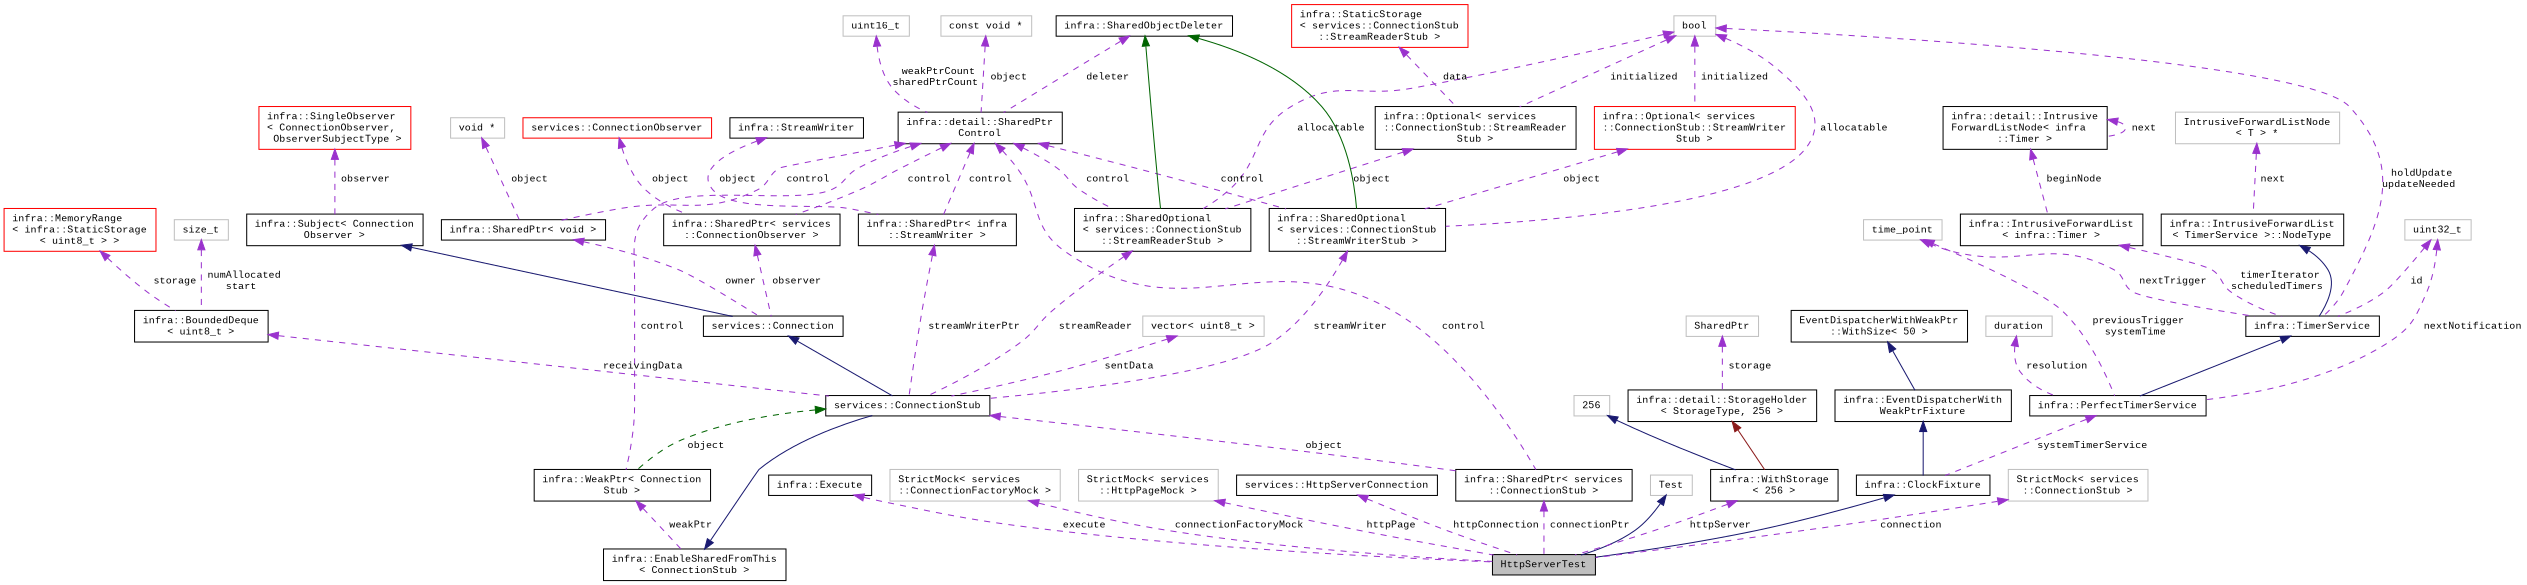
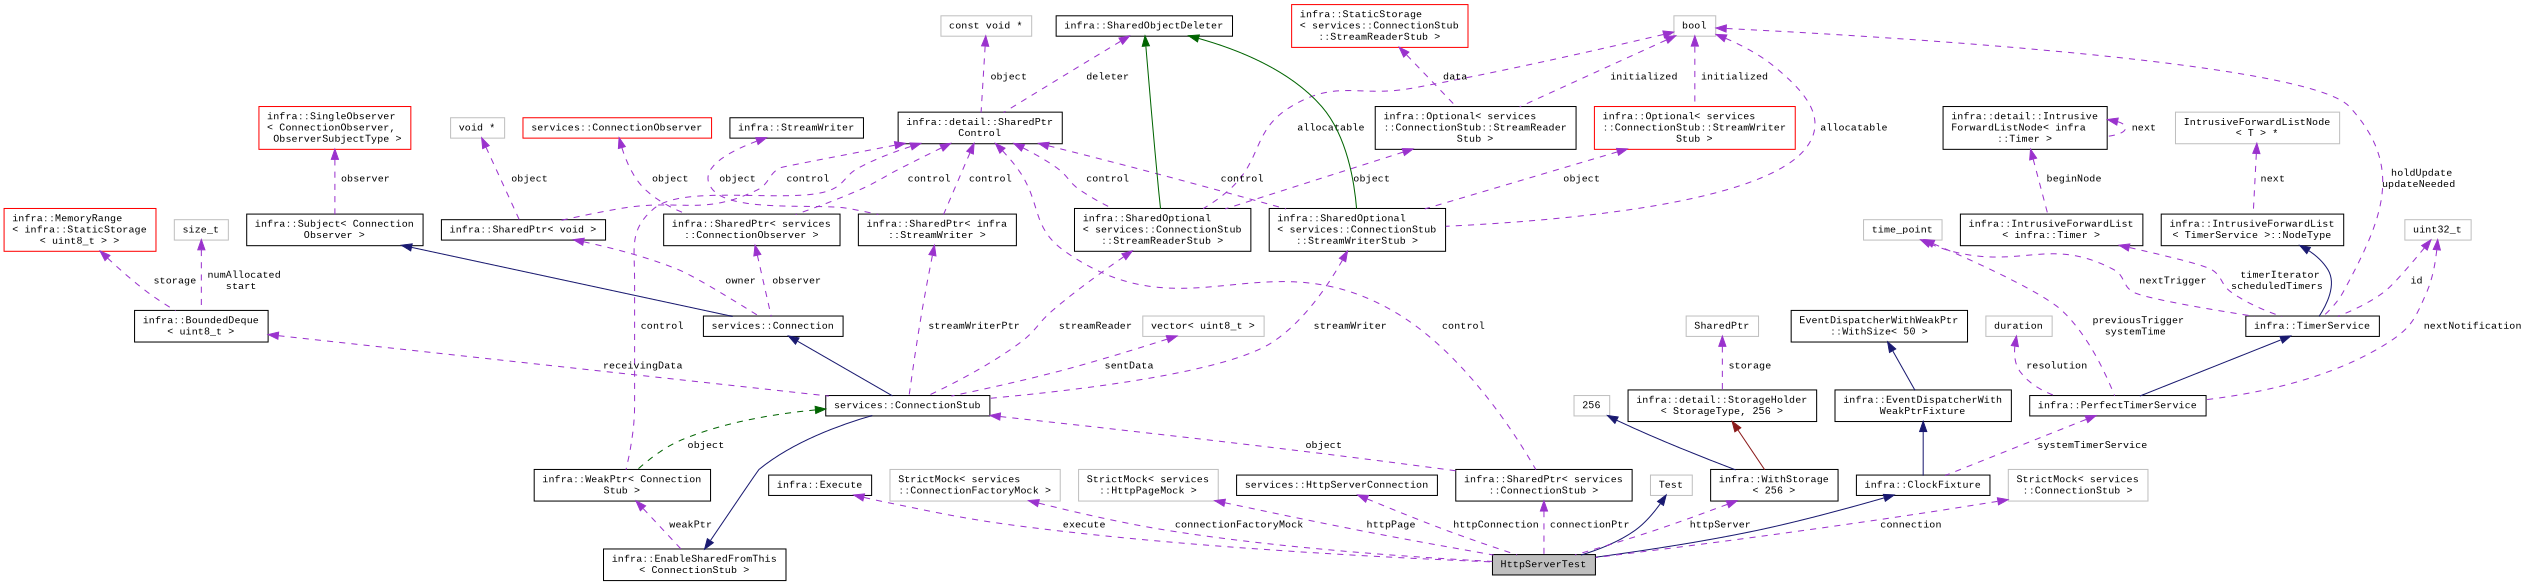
  digraph {
    fontname="Liberation Mono"
    rankdir=TB
    node [color=black fillcolor=white fontname="Liberation Mono" fontsize=10 shape=record style=filled]
    edge [color=darkorchid3 dir=back fontname="Liberation Mono" fontsize=10 labelfontname=Helvetica labelfontsize=10 style=dashed]
    n1 [fillcolor=grey75 fontcolor=black height=0.2 label=HttpServerTest width=0.4]
    n2 [color=grey75 height=0.2 label=Test width=0.4]
    n3 [height=0.2 label="infra::ClockFixture" width=0.4]
    n4 [height=0.2 label="infra::EventDispatcherWith\lWeakPtrFixture" width=0.4]
    n5 [height=0.2 label="EventDispatcherWithWeakPtr\l::WithSize\< 50 \>" width=0.4]
    n6 [height=0.2 label="infra::PerfectTimerService" width=0.4]
    n7 [height=0.2 label="infra::TimerService" width=0.4]
    n8 [height=0.2 label="infra::IntrusiveForwardList\l\< TimerService \>::NodeType" width=0.4]
    n9 [color=grey75 height=0.2 label="IntrusiveForwardListNode\l\< T \> *" width=0.4]
    n10 [color=grey75 height=0.2 label=time_point width=0.4]
    n11 [height=0.2 label="infra::IntrusiveForwardList\l\< infra::Timer \>" width=0.4]
    n12 [height=0.2 label="infra::detail::Intrusive\lForwardListNode\< infra\l::Timer \>" width=0.4]
    n13 [color=grey75 height=0.2 label=uint32_t width=0.4]
    n14 [color=grey75 height=0.2 label=bool width=0.4]
    n15 [height=0.2 label="infra::SharedOptional\l\< services::ConnectionStub\l::StreamReaderStub \>" width=0.4]
    n16 [height=0.2 label="infra::Optional\< services\l::ConnectionStub::StreamReader\lStub \>" width=0.4]
    n17 [height=0.2 label="infra::SharedOptional\l\< services::ConnectionStub\l::StreamWriterStub \>" width=0.4]
    n18 [color=red height=0.2 label="infra::Optional\< services\l::ConnectionStub::StreamWriter\lStub \>" width=0.4]
    n19 [height=0.2 label="services::ConnectionStub" width=0.4]
    n20 [color=grey75 height=0.2 label=duration width=0.4]
    n21 [color=grey75 height=0.2 label="StrictMock\< services\l::ConnectionStub \>" width=0.4]
    n22 [height=0.2 label="infra::Execute" width=0.4]
    n23 [color=grey75 height=0.2 label="StrictMock\< services\l::ConnectionFactoryMock \>" width=0.4]
    n24 [height=0.2 label="infra::SharedPtr\< services\l::ConnectionStub \>" width=0.4]
    n25 [height=0.2 label="infra::WeakPtr\< Connection\lStub \>" width=0.4]
    n26 [height=0.2 label="infra::EnableSharedFromThis\l\< ConnectionStub \>" width=0.4]
    n27 [height=0.2 label="services::Connection" width=0.4]
    n28 [height=0.2 label="infra::Subject\< Connection\lObserver \>" width=0.4]
    n29 [color=red height=0.2 label="infra::SingleObserver\l\< ConnectionObserver,\l ObserverSubjectType \>" width=0.4]
    n30 [height=0.2 label="infra::SharedPtr\< services\l::ConnectionObserver \>" width=0.4]
    n31 [color=red height=0.2 label="services::ConnectionObserver" width=0.4]
    n32 [height=0.2 label="infra::detail::SharedPtr\lControl" width=0.4]
    n33 [height=0.2 label="infra::SharedPtr\< void \>" width=0.4]
    n34 [height=0.2 label="infra::SharedPtr\< infra\l::StreamWriter \>" width=0.4]
    n35 [color=grey75 height=0.2 label="const void *" width=0.4]
-   n36 [color=grey75 height=0.2 label=uint16_t width=0.4]
    n37 [height=0.2 label="infra::SharedObjectDeleter" width=0.4]
    n38 [color=grey75 height=0.2 label="void *" width=0.4]
    n39 [color=red height=0.2 label="infra::StaticStorage\l\< services::ConnectionStub\l::StreamReaderStub \>" width=0.4]
    n40 [color=grey75 height=0.2 label="vector\< uint8_t \>" width=0.4]
    n41 [height=0.2 label="infra::StreamWriter" width=0.4]
    n42 [height=0.2 label="infra::BoundedDeque\l\< uint8_t \>" width=0.4]
    n43 [color=red height=0.2 label="infra::MemoryRange\l\< infra::StaticStorage\l\< uint8_t \> \>" width=0.4]
    n44 [color=grey75 height=0.2 label=size_t width=0.4]
    n45 [color=grey75 height=0.2 label="StrictMock\< services\l::HttpPageMock \>" width=0.4]
    n46 [height=0.2 label="services::HttpServerConnection" width=0.4]
    n47 [height=0.2 label="infra::WithStorage\l\< 256 \>" width=0.4]
    n48 [height=0.2 label="infra::detail::StorageHolder\l\< StorageType, 256 \>" width=0.4]
    n49 [color=grey75 height=0.2 label=SharedPtr width=0.4]
    n50 [color=grey75 height=0.2 label=256 width=0.4]
    n2 -> n1 [color=midnightblue style=solid]
    n3 -> n1 [color=midnightblue style=solid]
    n4 -> n3 [color=midnightblue style=solid]
    n5 -> n4 [color=midnightblue style=solid]
    n6 -> n3 [label=" systemTimerService"]
    n7 -> n6 [color=midnightblue style=solid]
    n8 -> n7 [color=midnightblue style=solid]
    n9 -> n8 [label=" next"]
    n10 -> n6 [label=" previousTrigger\nsystemTime"]
    n10 -> n7 [label=" nextTrigger"]
    n11 -> n7 [label=" timerIterator\nscheduledTimers"]
    n12 -> n11 [label=" beginNode"]
    n12 -> n12 [label=" next"]
    n13 -> n6 [label=" nextNotification"]
    n13 -> n7 [label=" id"]
    n14 -> n7 [label=" holdUpdate\nupdateNeeded"]
    n14 -> n15 [label=" allocatable"]
    n14 -> n16 [label=" initialized"]
    n14 -> n17 [label=" allocatable"]
    n14 -> n18 [label=" initialized"]
    n15 -> n19 [label=" streamReader"]
    n16 -> n15 [label=" object"]
    n17 -> n19 [label=" streamWriter"]
    n18 -> n17 [label=" object"]
    n19 -> n24 [label=" object"]
    n19 -> n25 [color=darkgreen label=" object"]
    n20 -> n6 [label=" resolution"]
    n21 -> n1 [label=" connection"]
    n22 -> n1 [label=" execute"]
    n23 -> n1 [label=" connectionFactoryMock"]
    n24 -> n1 [label=" connectionPtr"]
    n25 -> n26 [label=" weakPtr"]
    n26 -> n19 [color=midnightblue style=solid]
    n27 -> n19 [color=midnightblue style=solid]
    n28 -> n27 [color=midnightblue style=solid]
    n29 -> n28 [label=" observer"]
    n30 -> n27 [label=" observer"]
    n31 -> n30 [label=" object"]
    n32 -> n15 [label=" control"]
    n32 -> n17 [label=" control"]
    n32 -> n24 [label=" control"]
    n32 -> n25 [label=" control"]
    n32 -> n30 [label=" control"]
    n32 -> n33 [label=" control"]
    n32 -> n34 [label=" control"]
    n33 -> n27 [label=" owner"]
    n34 -> n19 [label=" streamWriterPtr"]
    n35 -> n32 [label=" object"]
-   n36 -> n32 [label=" weakPtrCount\nsharedPtrCount"]
    n37 -> n15 [color=darkgreen style=solid]
    n37 -> n17 [color=darkgreen style=solid]
    n37 -> n32 [label=" deleter"]
    n38 -> n33 [label=" object"]
    n39 -> n16 [label=" data"]
    n40 -> n19 [label=" sentData"]
    n41 -> n34 [label=" object"]
    n42 -> n19 [label=" receivingData"]
    n43 -> n42 [label=" storage"]
    n44 -> n42 [label=" numAllocated\nstart"]
    n45 -> n1 [label=" httpPage"]
    n46 -> n1 [label=" httpConnection"]
    n47 -> n1 [label=" httpServer"]
    n48 -> n47 [color=firebrick4 style=solid]
    n49 -> n48 [label=" storage"]
    n50 -> n47 [color=midnightblue style=solid]
  }
